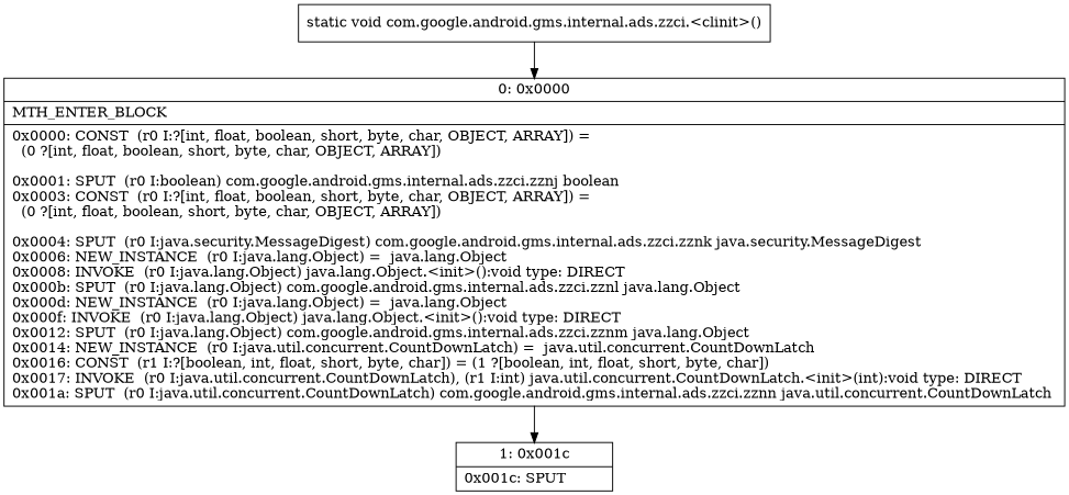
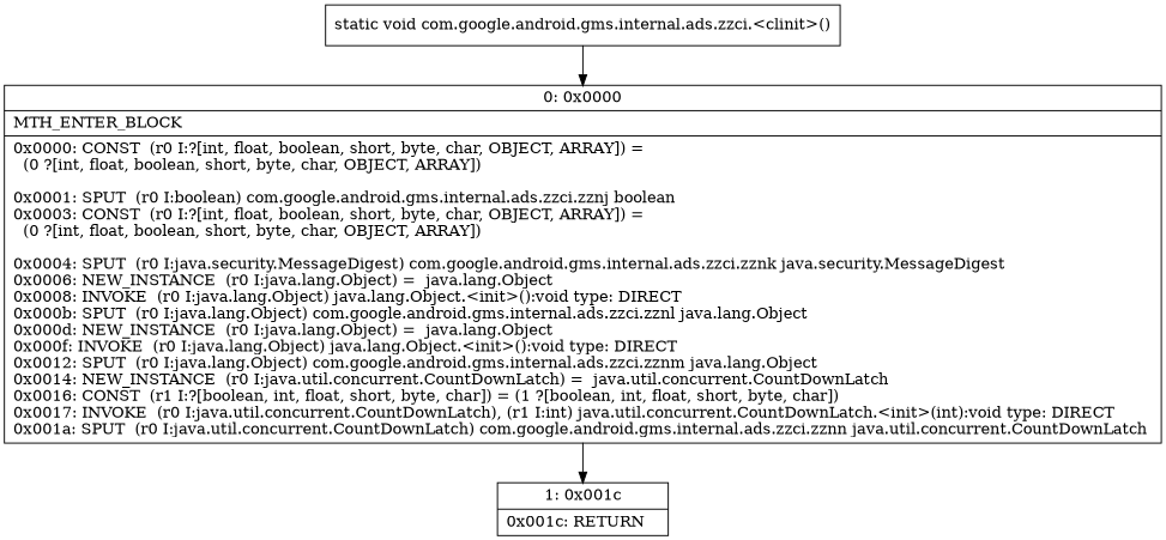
  digraph {
    node [shape=record]
    n1 [label="{0\:\ 0x0000|MTH_ENTER_BLOCK\l|0x0000: CONST  (r0 I:?[int, float, boolean, short, byte, char, OBJECT, ARRAY]) = \l  (0 ?[int, float, boolean, short, byte, char, OBJECT, ARRAY])\l \l0x0001: SPUT  (r0 I:boolean) com.google.android.gms.internal.ads.zzci.zznj boolean \l0x0003: CONST  (r0 I:?[int, float, boolean, short, byte, char, OBJECT, ARRAY]) = \l  (0 ?[int, float, boolean, short, byte, char, OBJECT, ARRAY])\l \l0x0004: SPUT  (r0 I:java.security.MessageDigest) com.google.android.gms.internal.ads.zzci.zznk java.security.MessageDigest \l0x0006: NEW_INSTANCE  (r0 I:java.lang.Object) =  java.lang.Object \l0x0008: INVOKE  (r0 I:java.lang.Object) java.lang.Object.\<init\>():void type: DIRECT \l0x000b: SPUT  (r0 I:java.lang.Object) com.google.android.gms.internal.ads.zzci.zznl java.lang.Object \l0x000d: NEW_INSTANCE  (r0 I:java.lang.Object) =  java.lang.Object \l0x000f: INVOKE  (r0 I:java.lang.Object) java.lang.Object.\<init\>():void type: DIRECT \l0x0012: SPUT  (r0 I:java.lang.Object) com.google.android.gms.internal.ads.zzci.zznm java.lang.Object \l0x0014: NEW_INSTANCE  (r0 I:java.util.concurrent.CountDownLatch) =  java.util.concurrent.CountDownLatch \l0x0016: CONST  (r1 I:?[boolean, int, float, short, byte, char]) = (1 ?[boolean, int, float, short, byte, char]) \l0x0017: INVOKE  (r0 I:java.util.concurrent.CountDownLatch), (r1 I:int) java.util.concurrent.CountDownLatch.\<init\>(int):void type: DIRECT \l0x001a: SPUT  (r0 I:java.util.concurrent.CountDownLatch) com.google.android.gms.internal.ads.zzci.zznn java.util.concurrent.CountDownLatch \l}"]
-   n2 [label="{1\:\ 0x001c|0x001c: SPUT   \l}"]
+   n2 [label="{1\:\ 0x001c|0x001c: RETURN   \l}"]
    n3 [label="{static void com.google.android.gms.internal.ads.zzci.\<clinit\>() }"]
    n1 -> n2
    n3 -> n1
  }
